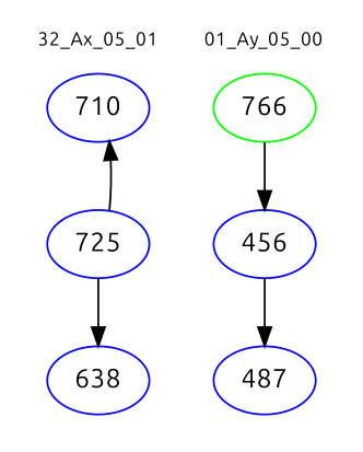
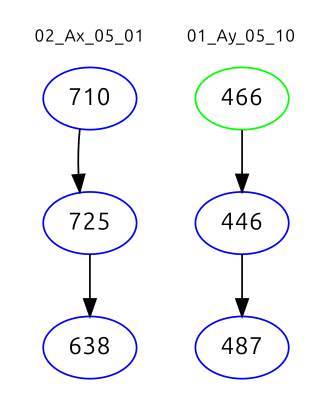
  digraph {
    fontname=Ubuntu
    node [color=blue fontname=Ubuntu]
    edge [color=black fontname=Ubuntu]
    n1 [label=710]
    n2 [label=725]
    n3 [label=638]
-   n4 [color=green label=766]
-   n5 [label=456]
+   n4 [color=green label=466]
+   n5 [label=446]
    n6 [label=487]
    subgraph cluster_1 {
      color=white
      fontsize=10
-     label="32_Ax_05_01"
+     label="02_Ax_05_01"
      n1
      n2
      n3
    }
    subgraph cluster_2 {
      color=white
      fontsize=10
-     label="01_Ay_05_00"
+     label="01_Ay_05_10"
      n4
      n5
      n6
    }
-   n2 -> n1
+   n1 -> n2
    n2 -> n3
    n4 -> n5
    n5 -> n6
  }
